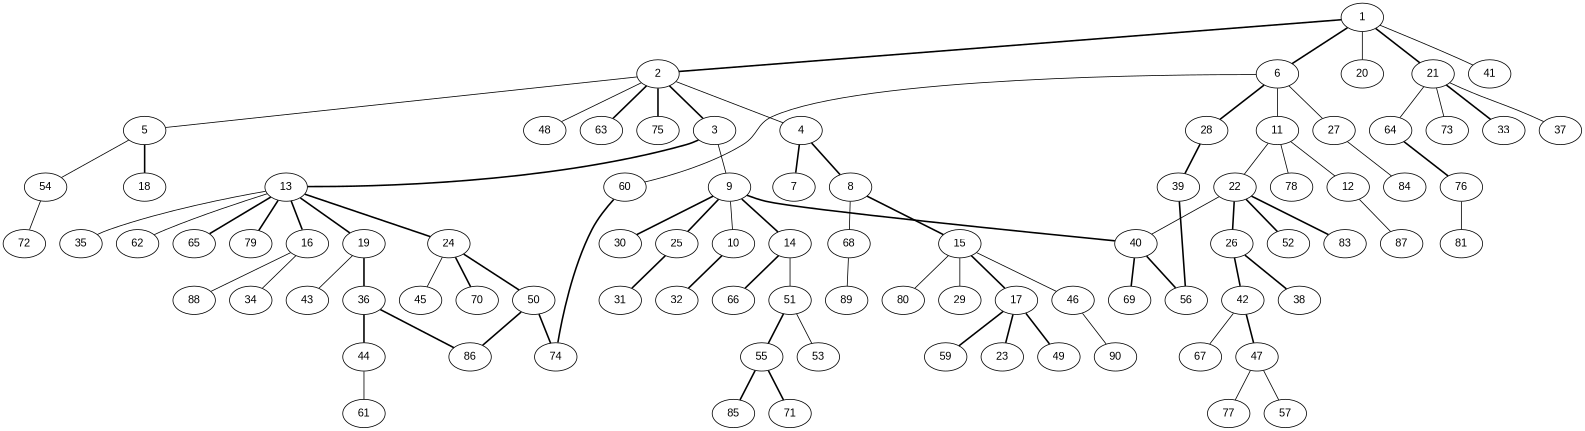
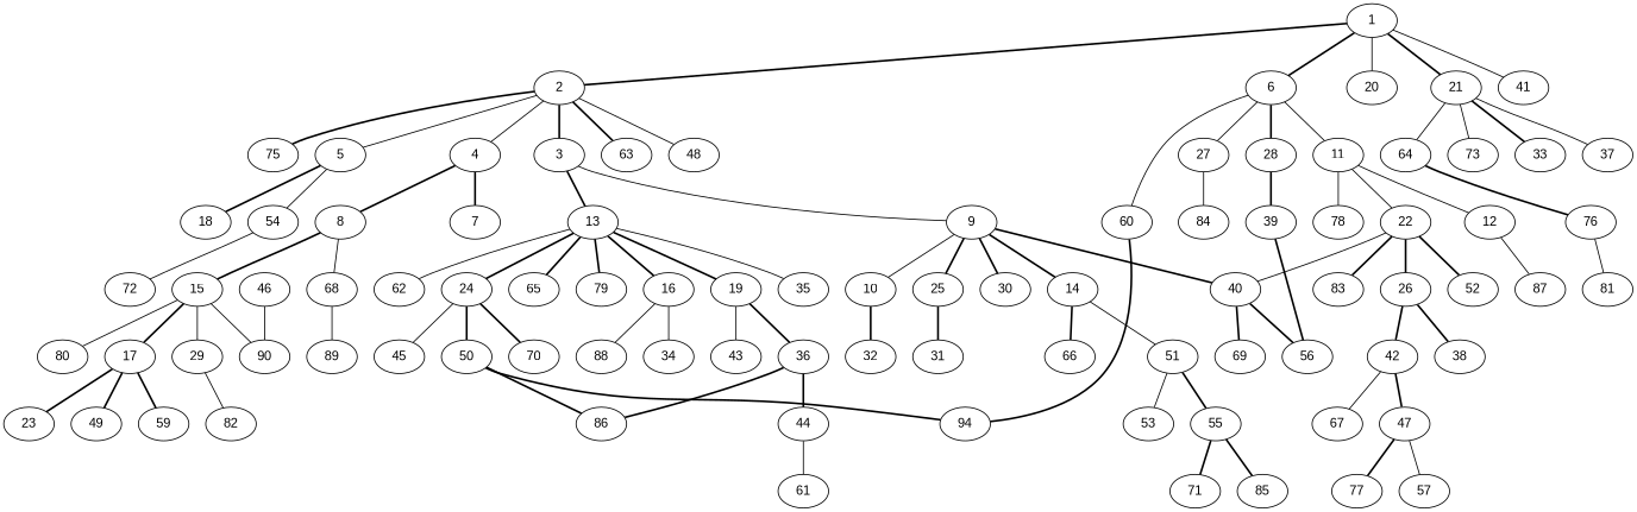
  graph {
    fontname="Liberation Sans"
    node [fontname="Liberation Sans"]
    edge [fontname="Liberation Sans" style=bold]
    1
    2
    6
    20
    21
    41
    3
    4
    5
    48
    63
    75
    11
    27
    28
    60
    33
    37
    64
    73
    9
    13
    7
    8
    18
    54
    12
    22
    78
    84
    39
-   74
+   74 [label=94]
    76
    10
    14
    25
    30
    40
    16
    19
    24
    35
    62
    65
    79
    15
    68
    72
    32
    51
    66
    31
    56
    69
    34
    88
    36
    43
    45
    50
    70
    17
    29
    46
    80
    89
    87
    26
    52
    83
    23
    49
    59
+   82
    90
    53
    55
    38
    42
    44
    86
    71
    85
    61
    81
    47
    67
    57
    77
    1 -- 2
    1 -- 6
    1 -- 20 [style=solid]
    1 -- 21
    1 -- 41 [style=solid]
    2 -- 3
    2 -- 4 [style=solid]
    2 -- 5 [style=solid]
    2 -- 48 [style=solid]
    2 -- 63
    2 -- 75
    6 -- 11 [style=solid]
    6 -- 27 [style=solid]
    6 -- 28
    6 -- 60 [style=solid]
    21 -- 33
    21 -- 37 [style=solid]
    21 -- 64 [style=solid]
    21 -- 73 [style=solid]
    3 -- 9 [style=solid]
    3 -- 13
    4 -- 7
    4 -- 8
    5 -- 18
    5 -- 54 [style=solid]
    11 -- 12 [style=solid]
    11 -- 22 [style=solid]
    11 -- 78 [style=solid]
    27 -- 84 [style=solid]
    28 -- 39
    60 -- 74
    64 -- 76
    9 -- 10 [style=solid]
    9 -- 14
    9 -- 25
    9 -- 30
    9 -- 40
    13 -- 16
    13 -- 19
    13 -- 24
    13 -- 35 [style=solid]
    13 -- 62 [style=solid]
    13 -- 65
    13 -- 79
    8 -- 15
    8 -- 68 [style=solid]
    54 -- 72 [style=solid]
    12 -- 87 [style=solid]
    22 -- 40 [style=solid]
    22 -- 26
    22 -- 52
    22 -- 83
    39 -- 56
    76 -- 81 [style=solid]
    10 -- 32
    14 -- 51 [style=solid]
    14 -- 66
    25 -- 31
    40 -- 56
    40 -- 69
    16 -- 34 [style=solid]
    16 -- 88 [style=solid]
    19 -- 36
    19 -- 43 [style=solid]
    24 -- 45 [style=solid]
    24 -- 50
    24 -- 70
    15 -- 17
    15 -- 29 [style=solid]
-   15 -- 46 [style=solid]
+   15 -- 90 [style=solid]
    15 -- 80 [style=solid]
    68 -- 89 [style=solid]
    51 -- 53 [style=solid]
    51 -- 55
    36 -- 44
    36 -- 86
    50 -- 74
    50 -- 86
    17 -- 23
    17 -- 49
    17 -- 59
+   29 -- 82 [style=solid]
    46 -- 90 [style=solid]
    26 -- 38
    26 -- 42
    55 -- 71
    55 -- 85
    42 -- 47
    42 -- 67 [style=solid]
    44 -- 61 [style=solid]
    47 -- 57 [style=solid]
-   47 -- 77 [style=solid]
+   47 -- 77
  }
